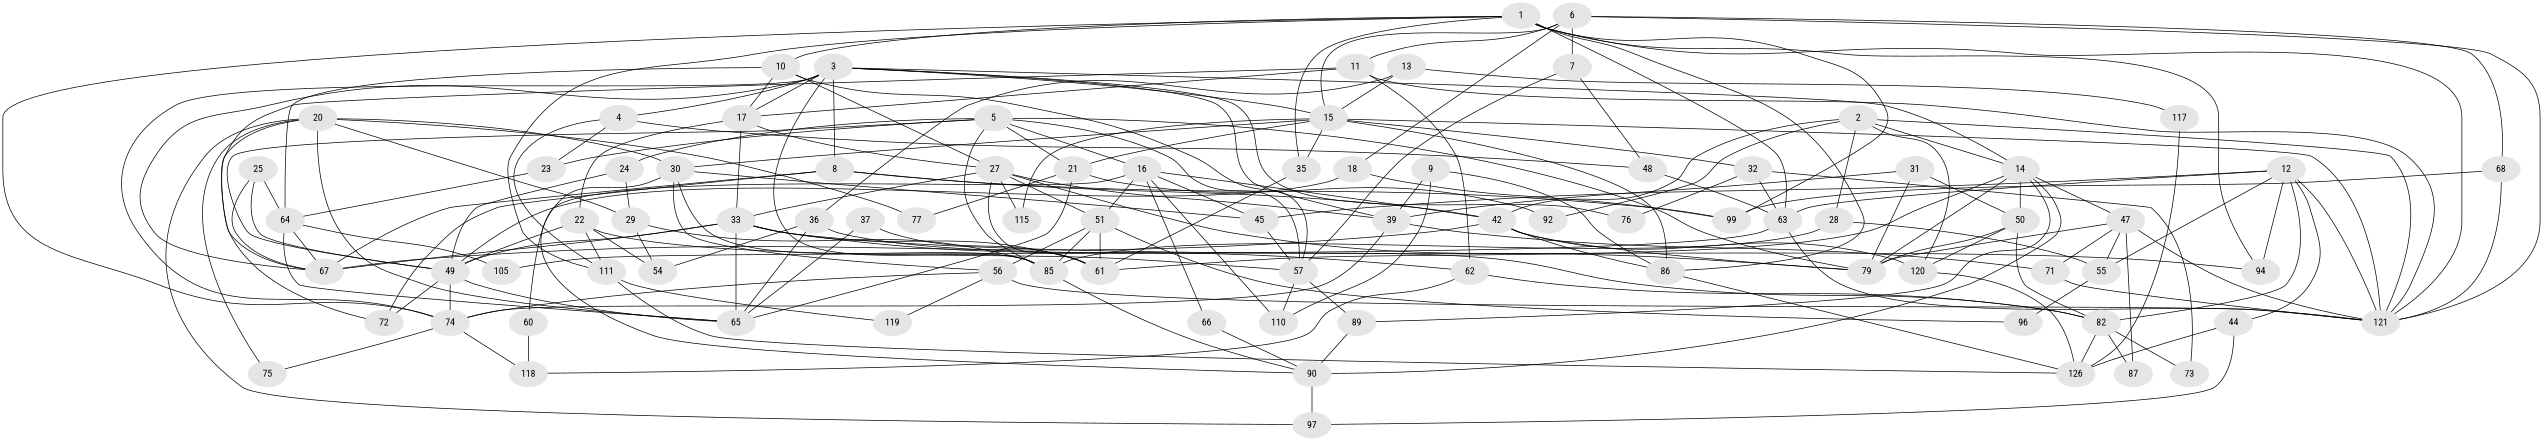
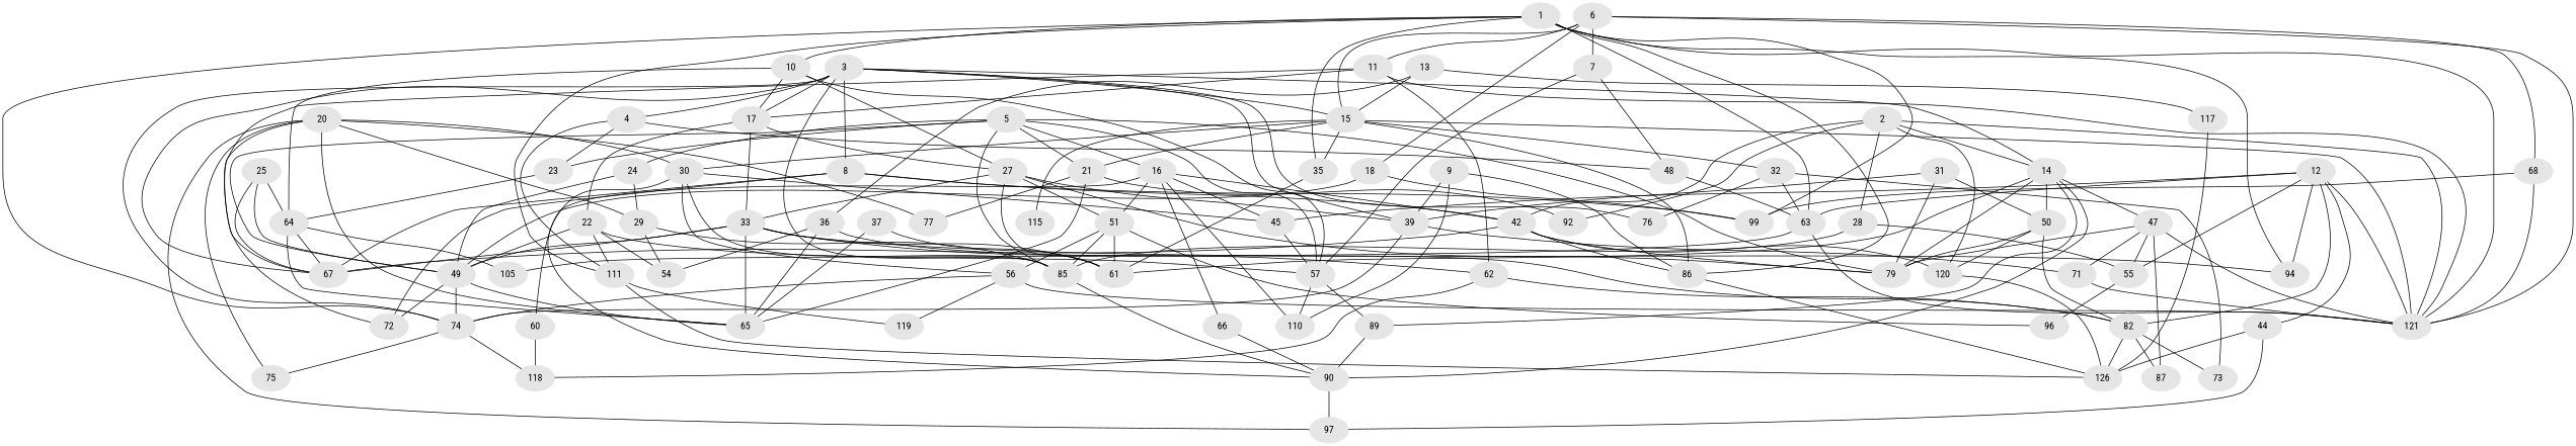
  graph {
    fontname="Roboto Condensed"
    node [color=gray90 fontname="Roboto Condensed" style=filled]
    edge [fontname="Roboto Condensed"]
    1 [super="+70"]
    10 [super="+26"]
    35
    63 [super="+112"]
    74 [super="+124"]
    86
    94
    99
    111
    121 [super="+125"]
    17 [super="+41"]
    57 [super="+103"]
    27 [super="+59"]
    64
    61 [super="+73"]
    105
    75
    118
    126
    119
    2 [super="+78"]
    14 [super="+58"]
    28
    42 [super="+122"]
    92
    120
    79 [super="+84"]
    47 [super="+107"]
    50
    89
    90 [super="+100"]
    85 [super="+108"]
    55
    67 [super="+102"]
    3 [super="+81"]
    4 [super="+88"]
    8 [super="+101"]
    15 [super="+98"]
    39 [super="+52"]
    76
    23
    48 [super="+116"]
    72
    21
    30 [super="+43"]
    32
    115
    22 [super="+53"]
    33 [super="+38"]
    71
    5 [super="+34"]
    16 [super="+46"]
    24
    49 [super="+104"]
    110
    45 [super="+80"]
    51 [super="+106"]
    60
    66
    65 [super="+109"]
    77
    29 [super="+95"]
    6 [super="+123"]
    7 [super="+19"]
    11 [super="+114"]
    18
    68 [super="+113"]
    62
    9
    82 [super="+93"]
    12 [super="+40"]
    44 [super="+69"]
    97
    96
    n75 [label=73]
    87
    13
    36
    117
    54
    56
    20 [super="+91"]
    25
    31
    37
    1 -- 10
    1 -- 35
    1 -- 63
    1 -- 74
    1 -- 86
    1 -- 94
    1 -- 99
    1 -- 111
    1 -- 121
    10 -- 17
    10 -- 57
    10 -- 27
    10 -- 64
    35 -- 61
    63 -- 121
    63 -- 105
    74 -- 75
    74 -- 118
    86 -- 126
    111 -- 126
    111 -- 119
    17 -- 27
    17 -- 22
    17 -- 33 [weight=2]
    57 -- 89
    57 -- 110
    27 -- 61
    27 -- 79
    27 -- 39
-   27 -- 115
    27 -- 33
    27 -- 51
    64 -- 105
    64 -- 67
    64 -- 65
    2 -- 121
    2 -- 14
    2 -- 28
    2 -- 42
    2 -- 92
    2 -- 120
    14 -- 61
    14 -- 79
    14 -- 47
    14 -- 50
    14 -- 89
    14 -- 90 [weight=2]
    28 -- 85
    28 -- 55
    42 -- 86
    42 -- 120
    42 -- 79
    42 -- 67
    120 -- 126
    47 -- 121
    47 -- 79
    47 -- 55
    47 -- 71
    47 -- 87
    50 -- 120
    50 -- 79
    50 -- 82
    89 -- 90
    90 -- 97
    85 -- 90
    55 -- 96
    3 -- 74
    3 -- 17
    3 -- 14
    3 -- 85
    3 -- 67
    3 -- 4
    3 -- 8
    3 -- 15
    3 -- 39
    3 -- 76
    4 -- 111
    4 -- 23
    4 -- 48
    8 -- 99
    8 -- 42
    8 -- 67
    8 -- 72
    15 -- 35
    15 -- 86
    15 -- 121
    15 -- 21
    15 -- 30
    15 -- 32
    15 -- 115
    39 -- 74
    39 -- 71
    23 -- 64
    48 -- 63
    21 -- 92
    21 -- 65
    21 -- 77
    30 -- 90
    30 -- 85
    30 -- 45
    30 -- 56
    32 -- 63
    32 -- 76
    32 -- n75
    22 -- 111
    22 -- 57
    22 -- 49
    22 -- 54
    33 -- 94
    33 -- 61
    33 -- 67
    33 -- 49
    33 -- 65
    33 -- 62
    71 -- 121
    5 -- 57
    5 -- 79
    5 -- 85
    5 -- 23
    5 -- 21
    5 -- 16
    5 -- 24
    5 -- 49
    16 -- 42
    16 -- 110
    16 -- 45
    16 -- 51
    16 -- 60
    16 -- 66
    24 -- 49
    24 -- 29
    49 -- 74
    49 -- 72
    49 -- 65
    45 -- 57
    51 -- 61
    51 -- 85
    51 -- 96
    51 -- 56
    60 -- 118
    66 -- 90
    29 -- 85
    29 -- 54
    6 -- 121
    6 -- 15
    6 -- 7 [weight=3]
    6 -- 11
    6 -- 18
    6 -- 68
    7 -- 57
    7 -- 48
    11 -- 121
    11 -- 17
    11 -- 67
    11 -- 62
    18 -- 99
    18 -- 49 [weight=2]
    68 -- 99
    68 -- 121
    62 -- 118
    62 -- 82
    9 -- 86
    9 -- 39
    9 -- 110
    82 -- 126
    82 -- n75
    82 -- 87
    12 -- 63
    12 -- 94
    12 -- 121
    12 -- 55
    12 -- 45
    12 -- 82 [weight=2]
    12 -- 44
    44 -- 126
    44 -- 97
    13 -- 15 [weight=2]
    13 -- 36
    13 -- 117
    36 -- 65
    36 -- 82
    36 -- 54
    117 -- 126
    56 -- 74
    56 -- 121
    56 -- 119
    20 -- 75
    20 -- 72
    20 -- 30
    20 -- 65
    20 -- 77
    20 -- 29
    20 -- 97
    25 -- 64
    25 -- 67
    25 -- 49
    31 -- 79 [weight=2]
    31 -- 50
    31 -- 39
    37 -- 61
    37 -- 65
  }
